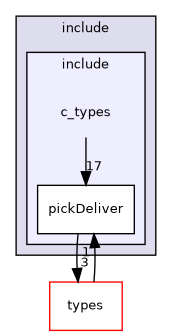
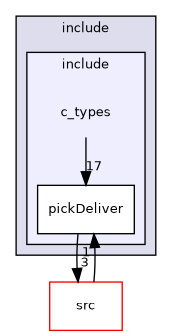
  digraph {
    compound=true
    node [fontname=Helvetica fontsize=10 shape=box fillcolor=white style=filled]
    edge [labeldistance=1.5 labelfontname=Helvetica labelfontsize=10]
    n1 [label=c_types shape=plaintext fillcolor="" style=""]
    n2 [color=black label=pickDeliver]
-   n3 [color=red label=types]
+   n3 [color=red label=src]
    subgraph cluster_1 {
      bgcolor="#ddddee"
      fontname=Helvetica
      fontsize=10
      label=include
      pencolor=black
      subgraph cluster_2 {
        bgcolor="#eeeeff"
        fontname=Helvetica
        fontsize=10
        label=include
        pencolor=black
        n1
        n2
      }
    }
    n1 -> n2 [headlabel=17]
    n2 -> n3 [headlabel=3]
    n3 -> n2 [headlabel=1]
  }
